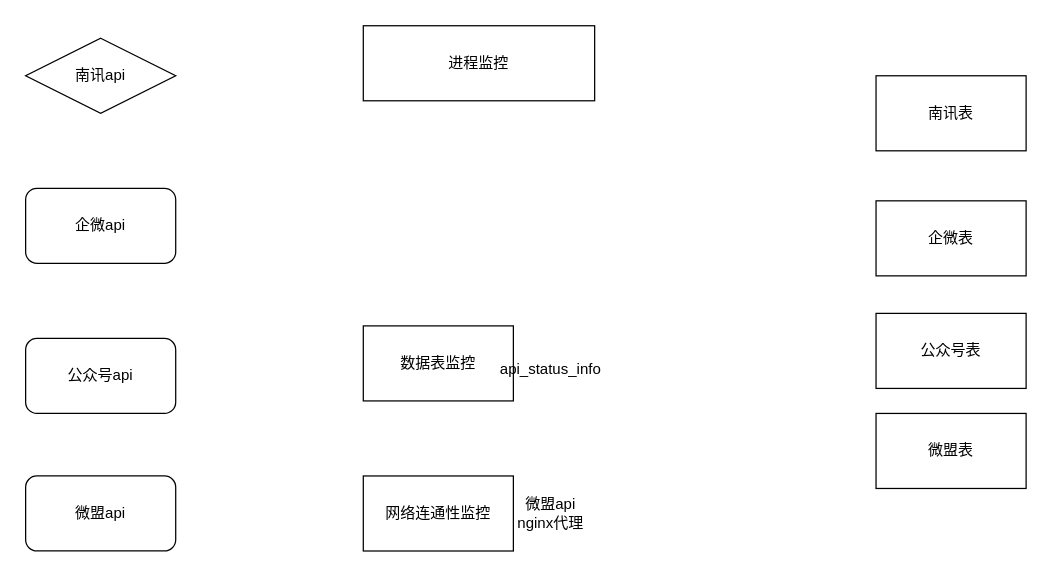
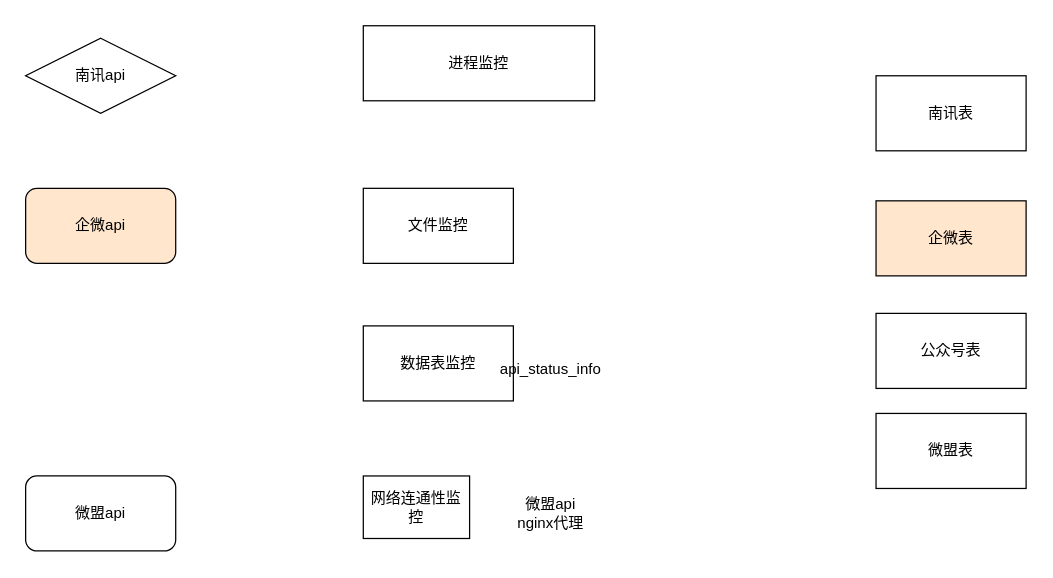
  <mxCell id="0" />
  <mxCell id="1" parent="0" />
  <mxCell id="2" value="南讯api" style="rhombus;whiteSpace=wrap;html=1;" vertex="1" parent="1"><mxGeometry x="20" y="30" width="120" height="60" as="geometry" /></mxCell>
- <mxCell id="3" value="企微api" style="rounded=1;whiteSpace=wrap;html=1;" vertex="1" parent="1"><mxGeometry x="20" y="150" width="120" height="60" as="geometry" /></mxCell>
- <mxCell id="4" value="公众号api" style="rounded=1;whiteSpace=wrap;html=1;" vertex="1" parent="1"><mxGeometry x="20" y="270" width="120" height="60" as="geometry" /></mxCell>
+ <mxCell id="3" value="企微api" style="rounded=1;whiteSpace=wrap;html=1;fillColor=#ffe6cc;" vertex="1" parent="1"><mxGeometry x="20" y="150" width="120" height="60" as="geometry" /></mxCell>
  <mxCell id="5" value="微盟api" style="rounded=1;whiteSpace=wrap;html=1;" vertex="1" parent="1"><mxGeometry x="20" y="380" width="120" height="60" as="geometry" /></mxCell>
  <mxCell id="6" value="进程监控" style="rounded=0;whiteSpace=wrap;html=1;" vertex="1" parent="1"><mxGeometry x="290" y="20" width="185" height="60" as="geometry" /></mxCell>
+ <mxCell id="7" value="文件监控" style="rounded=0;whiteSpace=wrap;html=1;" vertex="1" parent="1"><mxGeometry x="290" y="150" width="120" height="60" as="geometry" /></mxCell>
  <mxCell id="8" value="数据表监控" style="rounded=0;whiteSpace=wrap;html=1;" vertex="1" parent="1"><mxGeometry x="290" y="260" width="120" height="60" as="geometry" /></mxCell>
- <mxCell id="9" value="网络连通性监控" style="rounded=0;whiteSpace=wrap;html=1;" vertex="1" parent="1"><mxGeometry x="290" y="380" width="120" height="60" as="geometry" /></mxCell>
+ <mxCell id="9" value="网络连通性监控" style="rounded=0;whiteSpace=wrap;html=1;" vertex="1" parent="1"><mxGeometry x="290" y="380" width="85" height="50" as="geometry" /></mxCell>
  <mxCell id="10" value="南讯表" style="rounded=0;whiteSpace=wrap;html=1;" vertex="1" parent="1"><mxGeometry x="700" y="60" width="120" height="60" as="geometry" /></mxCell>
- <mxCell id="11" value="企微表" style="rounded=0;whiteSpace=wrap;html=1;" vertex="1" parent="1"><mxGeometry x="700" y="160" width="120" height="60" as="geometry" /></mxCell>
+ <mxCell id="11" value="企微表" style="rounded=0;whiteSpace=wrap;html=1;fillColor=#ffe6cc;" vertex="1" parent="1"><mxGeometry x="700" y="160" width="120" height="60" as="geometry" /></mxCell>
  <mxCell id="12" value="公众号表" style="rounded=0;whiteSpace=wrap;html=1;" vertex="1" parent="1"><mxGeometry x="700" y="250" width="120" height="60" as="geometry" /></mxCell>
  <mxCell id="13" value="微盟表" style="rounded=0;whiteSpace=wrap;html=1;" vertex="1" parent="1"><mxGeometry x="700" y="330" width="120" height="60" as="geometry" /></mxCell>
  <mxCell id="14" value="微盟api&lt;br&gt;nginx代理" style="text;html=1;strokeColor=none;fillColor=none;align=center;verticalAlign=middle;whiteSpace=wrap;rounded=0;" vertex="1" parent="1"><mxGeometry x="410" y="395" width="60" height="30" as="geometry" /></mxCell>
  <mxCell id="15" value="api_status_info" style="text;html=1;strokeColor=none;fillColor=none;align=center;verticalAlign=middle;whiteSpace=wrap;rounded=0;" vertex="1" parent="1"><mxGeometry x="410" y="280" width="60" height="30" as="geometry" /></mxCell>
